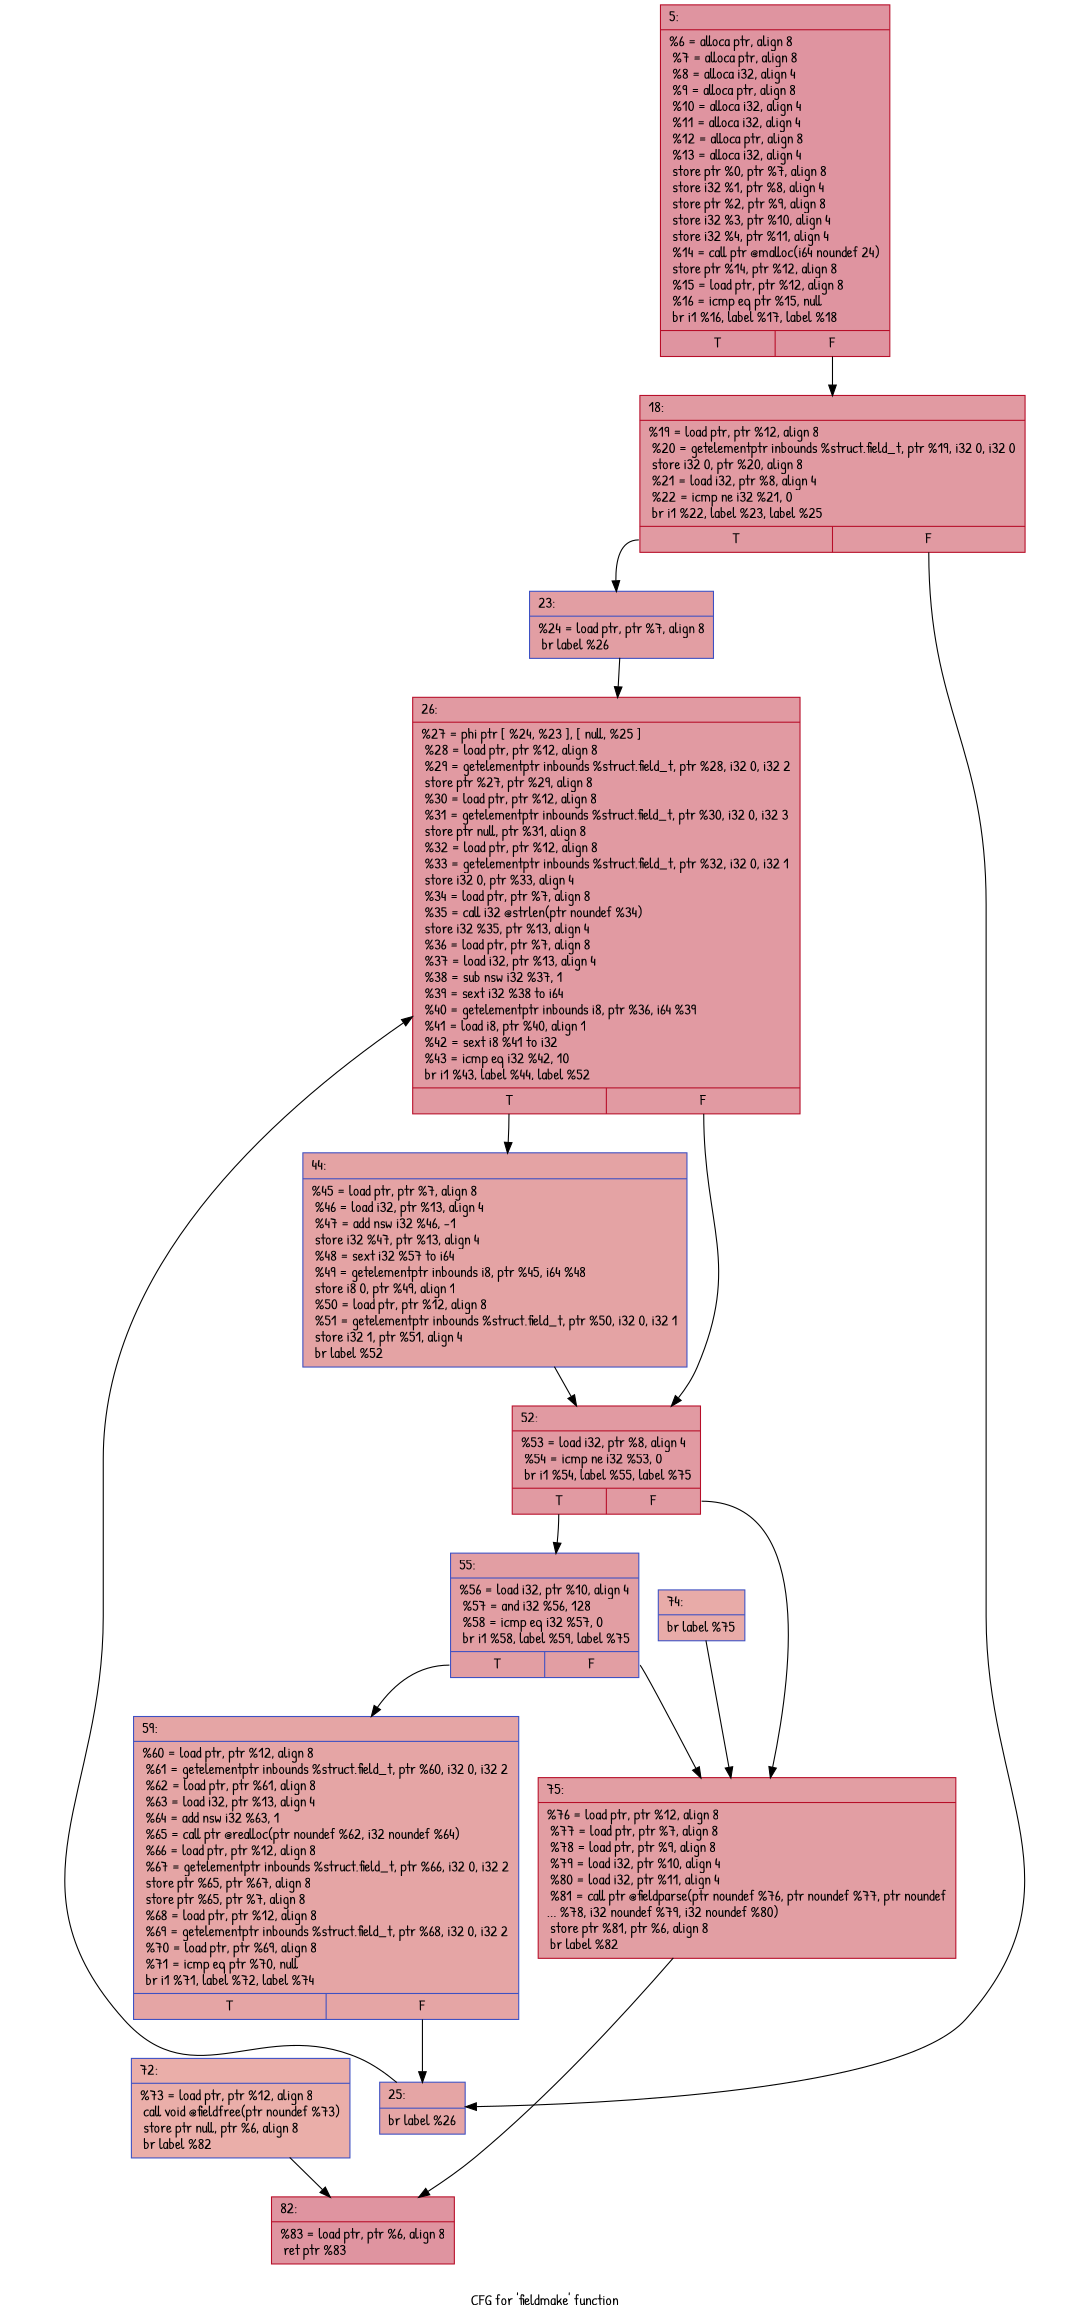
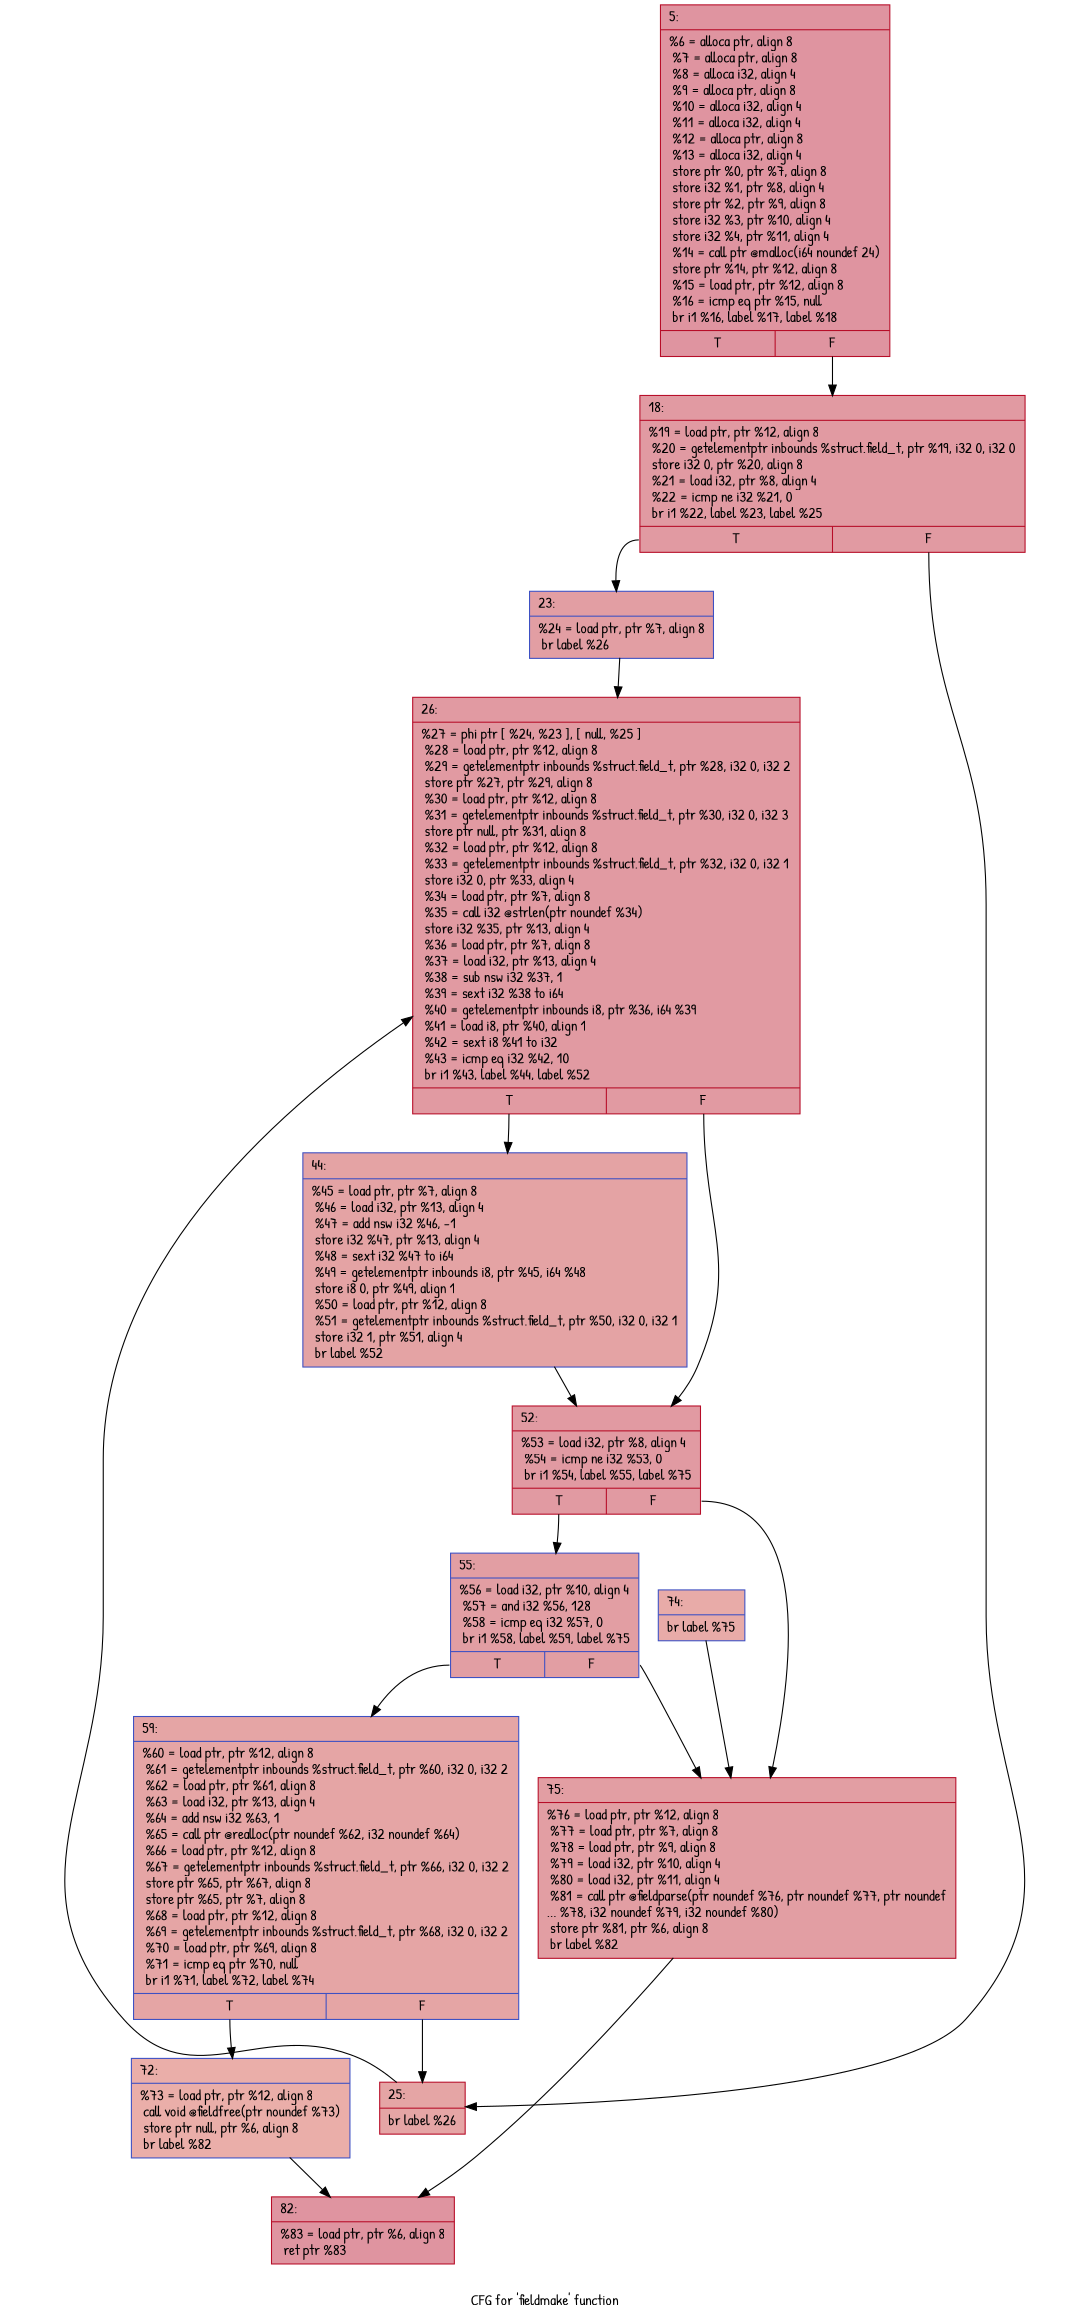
  digraph {
    fontname="Patrick Hand"
    label="CFG for 'fieldmake' function"
    node [color="#3d50c3ff" fillcolor="#bb1b2c70" fontname="Patrick Hand" shape=record style=filled]
    edge [fontname="Patrick Hand"]
    n1 [color="#b70d28ff" fillcolor="#b70d2870" label="{5:\l|  %6 = alloca ptr, align 8\l  %7 = alloca ptr, align 8\l  %8 = alloca i32, align 4\l  %9 = alloca ptr, align 8\l  %10 = alloca i32, align 4\l  %11 = alloca i32, align 4\l  %12 = alloca ptr, align 8\l  %13 = alloca i32, align 4\l  store ptr %0, ptr %7, align 8\l  store i32 %1, ptr %8, align 4\l  store ptr %2, ptr %9, align 8\l  store i32 %3, ptr %10, align 4\l  store i32 %4, ptr %11, align 4\l  %14 = call ptr @malloc(i64 noundef 24)\l  store ptr %14, ptr %12, align 8\l  %15 = load ptr, ptr %12, align 8\l  %16 = icmp eq ptr %15, null\l  br i1 %16, label %17, label %18\l|{<s0>T|<s1>F}}"]
    n2 [color="#b70d28ff" label="{18:\l|  %19 = load ptr, ptr %12, align 8\l  %20 = getelementptr inbounds %struct.field_t, ptr %19, i32 0, i32 0\l  store i32 0, ptr %20, align 8\l  %21 = load i32, ptr %8, align 4\l  %22 = icmp ne i32 %21, 0\l  br i1 %22, label %23, label %25\l|{<s0>T|<s1>F}}"]
    n3 [fillcolor="#be242e70" label="{23:\l|  %24 = load ptr, ptr %7, align 8\l  br label %26\l}"]
-   n4 [fillcolor="#c5333470" label="{25:\l|  br label %26\l}"]
+   n4 [color="#b70d28ff" fillcolor="#c5333470" label="{25:\l|  br label %26\l}"]
    n5 [color="#b70d28ff" fillcolor="#b70d2870" label="{82:\l|  %83 = load ptr, ptr %6, align 8\l  ret ptr %83\l}"]
    n6 [color="#b70d28ff" label="{26:\l|  %27 = phi ptr [ %24, %23 ], [ null, %25 ]\l  %28 = load ptr, ptr %12, align 8\l  %29 = getelementptr inbounds %struct.field_t, ptr %28, i32 0, i32 2\l  store ptr %27, ptr %29, align 8\l  %30 = load ptr, ptr %12, align 8\l  %31 = getelementptr inbounds %struct.field_t, ptr %30, i32 0, i32 3\l  store ptr null, ptr %31, align 8\l  %32 = load ptr, ptr %12, align 8\l  %33 = getelementptr inbounds %struct.field_t, ptr %32, i32 0, i32 1\l  store i32 0, ptr %33, align 4\l  %34 = load ptr, ptr %7, align 8\l  %35 = call i32 @strlen(ptr noundef %34)\l  store i32 %35, ptr %13, align 4\l  %36 = load ptr, ptr %7, align 8\l  %37 = load i32, ptr %13, align 4\l  %38 = sub nsw i32 %37, 1\l  %39 = sext i32 %38 to i64\l  %40 = getelementptr inbounds i8, ptr %36, i64 %39\l  %41 = load i8, ptr %40, align 1\l  %42 = sext i8 %41 to i32\l  %43 = icmp eq i32 %42, 10\l  br i1 %43, label %44, label %52\l|{<s0>T|<s1>F}}"]
-   n7 [fillcolor="#c32e3170" label="{44:\l|  %45 = load ptr, ptr %7, align 8\l  %46 = load i32, ptr %13, align 4\l  %47 = add nsw i32 %46, -1\l  store i32 %47, ptr %13, align 4\l  %48 = sext i32 %57 to i64\l  %49 = getelementptr inbounds i8, ptr %45, i64 %48\l  store i8 0, ptr %49, align 1\l  %50 = load ptr, ptr %12, align 8\l  %51 = getelementptr inbounds %struct.field_t, ptr %50, i32 0, i32 1\l  store i32 1, ptr %51, align 4\l  br label %52\l}"]
+   n7 [fillcolor="#c32e3170" label="{44:\l|  %45 = load ptr, ptr %7, align 8\l  %46 = load i32, ptr %13, align 4\l  %47 = add nsw i32 %46, -1\l  store i32 %47, ptr %13, align 4\l  %48 = sext i32 %47 to i64\l  %49 = getelementptr inbounds i8, ptr %45, i64 %48\l  store i8 0, ptr %49, align 1\l  %50 = load ptr, ptr %12, align 8\l  %51 = getelementptr inbounds %struct.field_t, ptr %50, i32 0, i32 1\l  store i32 1, ptr %51, align 4\l  br label %52\l}"]
    n8 [color="#b70d28ff" label="{52:\l|  %53 = load i32, ptr %8, align 4\l  %54 = icmp ne i32 %53, 0\l  br i1 %54, label %55, label %75\l|{<s0>T|<s1>F}}"]
    n9 [fillcolor="#be242e70" label="{55:\l|  %56 = load i32, ptr %10, align 4\l  %57 = and i32 %56, 128\l  %58 = icmp eq i32 %57, 0\l  br i1 %58, label %59, label %75\l|{<s0>T|<s1>F}}"]
    n10 [color="#b70d28ff" fillcolor="#be242e70" label="{75:\l|  %76 = load ptr, ptr %12, align 8\l  %77 = load ptr, ptr %7, align 8\l  %78 = load ptr, ptr %9, align 8\l  %79 = load i32, ptr %10, align 4\l  %80 = load i32, ptr %11, align 4\l  %81 = call ptr @fieldparse(ptr noundef %76, ptr noundef %77, ptr noundef\l... %78, i32 noundef %79, i32 noundef %80)\l  store ptr %81, ptr %6, align 8\l  br label %82\l}"]
    n11 [fillcolor="#c5333470" label="{59:\l|  %60 = load ptr, ptr %12, align 8\l  %61 = getelementptr inbounds %struct.field_t, ptr %60, i32 0, i32 2\l  %62 = load ptr, ptr %61, align 8\l  %63 = load i32, ptr %13, align 4\l  %64 = add nsw i32 %63, 1\l  %65 = call ptr @realloc(ptr noundef %62, i32 noundef %64)\l  %66 = load ptr, ptr %12, align 8\l  %67 = getelementptr inbounds %struct.field_t, ptr %66, i32 0, i32 2\l  store ptr %65, ptr %67, align 8\l  store ptr %65, ptr %7, align 8\l  %68 = load ptr, ptr %12, align 8\l  %69 = getelementptr inbounds %struct.field_t, ptr %68, i32 0, i32 2\l  %70 = load ptr, ptr %69, align 8\l  %71 = icmp eq ptr %70, null\l  br i1 %71, label %72, label %74\l|{<s0>T|<s1>F}}"]
    n12 [fillcolor="#d0473d70" label="{72:\l|  %73 = load ptr, ptr %12, align 8\l  call void @fieldfree(ptr noundef %73)\l  store ptr null, ptr %6, align 8\l  br label %82\l}"]
    n13 [fillcolor="#cc403a70" label="{74:\l|  br label %75\l}"]
    n1 -> n2 [tailport=s1]
    n2 -> n3 [tailport=s0]
    n2 -> n4 [tailport=s1]
    n3 -> n6
    n4 -> n6
    n6 -> n7 [tailport=s0]
    n6 -> n8 [tailport=s1]
    n7 -> n8
    n8 -> n9 [tailport=s0]
    n8 -> n10 [tailport=s1]
    n9 -> n10 [tailport=s1]
    n9 -> n11 [tailport=s0]
    n10 -> n5
    n11 -> n4 [tailport=s1]
+   n11 -> n12 [tailport=s0]
    n12 -> n5
    n13 -> n10
  }
